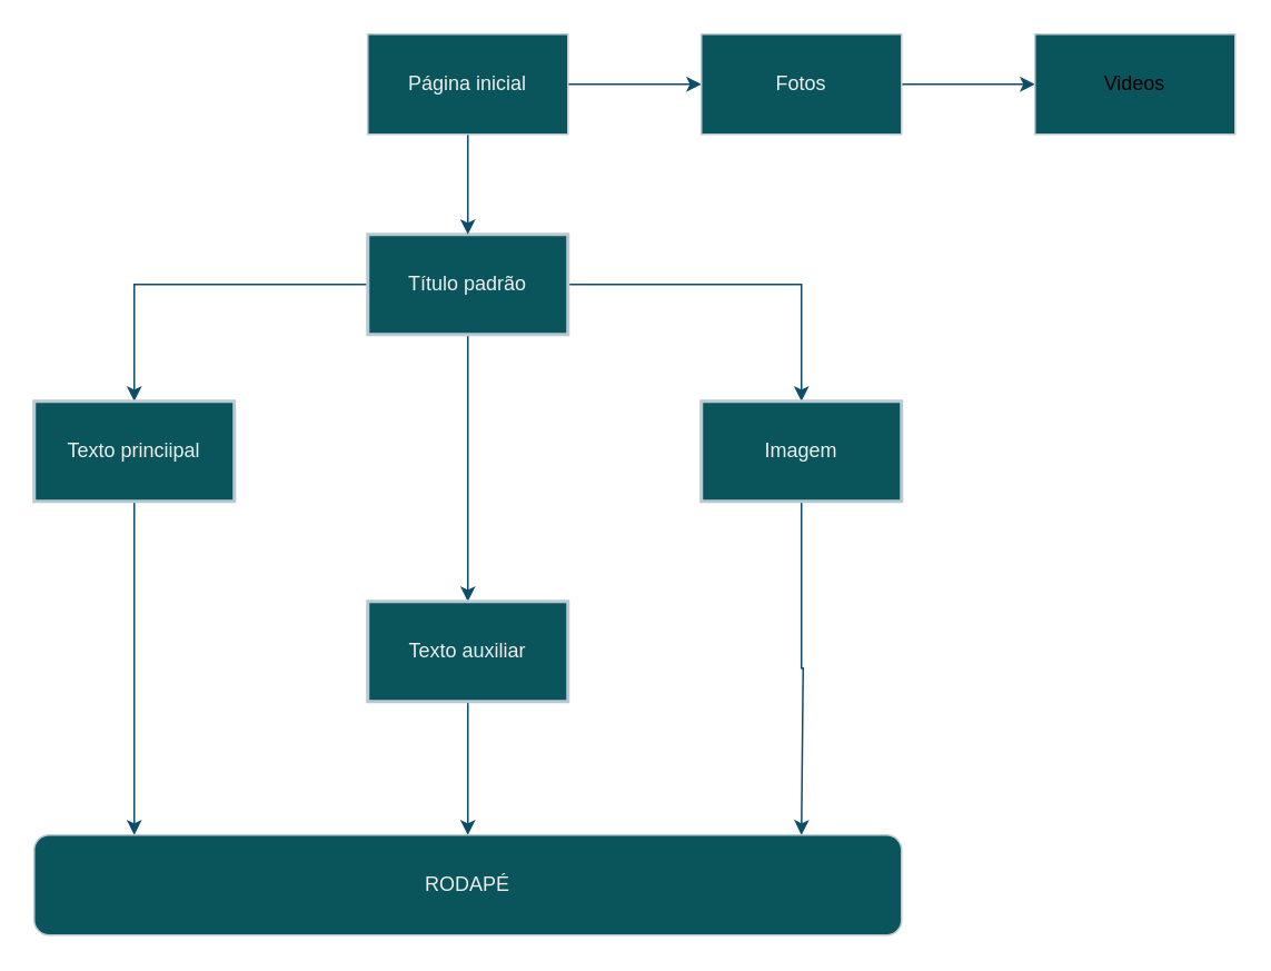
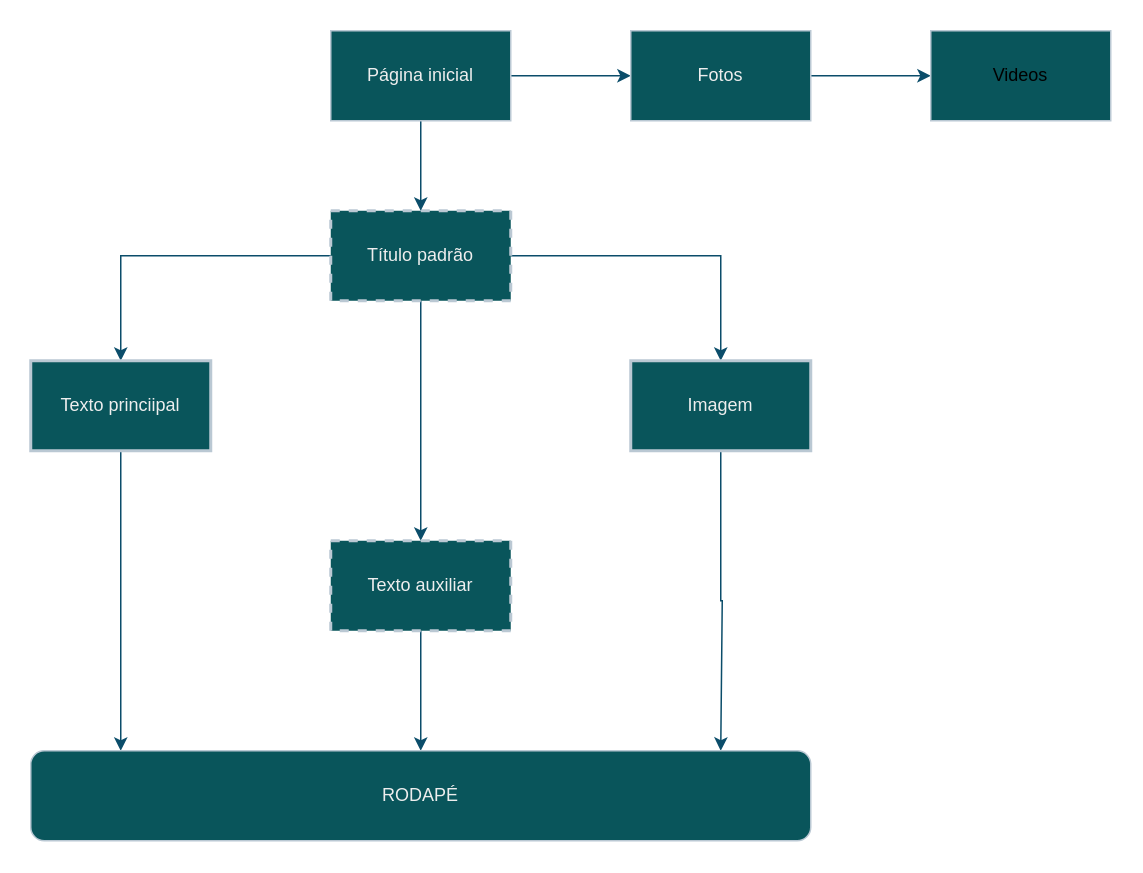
  <mxCell id="0" />
  <mxCell id="1" parent="0" />
  <mxCell id="2" value="" style="edgeStyle=orthogonalEdgeStyle;rounded=0;orthogonalLoop=1;jettySize=auto;html=1;labelBackgroundColor=none;fontColor=default;strokeColor=#0B4D6A;labelPosition=center;verticalLabelPosition=middle;align=center;verticalAlign=middle;" parent="1" source="5" target="18" edge="1"><mxGeometry relative="1" as="geometry" /></mxCell>
  <mxCell id="3" value="" style="edgeStyle=orthogonalEdgeStyle;rounded=0;orthogonalLoop=1;jettySize=auto;html=1;labelBackgroundColor=none;fontColor=default;strokeColor=#0B4D6A;labelPosition=center;verticalLabelPosition=middle;align=center;verticalAlign=middle;" parent="1" source="5" target="8" edge="1"><mxGeometry relative="1" as="geometry" /></mxCell>
  <mxCell id="4" value="" style="edgeStyle=orthogonalEdgeStyle;rounded=0;orthogonalLoop=1;jettySize=auto;html=1;labelBackgroundColor=none;strokeColor=#0B4D6A;fontColor=default;labelPosition=center;verticalLabelPosition=middle;align=center;verticalAlign=middle;" parent="1" source="5" target="10" edge="1"><mxGeometry relative="1" as="geometry" /></mxCell>
- <mxCell id="5" value="Título padrão" style="whiteSpace=wrap;html=1;align=center;strokeWidth=2;rounded=0;labelBackgroundColor=none;fillColor=#09555B;strokeColor=#BAC8D3;fontColor=#EEEEEE;labelPosition=center;verticalLabelPosition=middle;verticalAlign=middle;" parent="1" vertex="1"><mxGeometry x="220" y="140" width="120" height="60" as="geometry" /></mxCell>
+ <mxCell id="5" value="Título padrão" style="whiteSpace=wrap;html=1;align=center;strokeWidth=2;rounded=0;labelBackgroundColor=none;fillColor=#09555B;strokeColor=#BAC8D3;fontColor=#EEEEEE;labelPosition=center;verticalLabelPosition=middle;verticalAlign=middle;dashed=1;" parent="1" vertex="1"><mxGeometry x="220" y="140" width="120" height="60" as="geometry" /></mxCell>
  <mxCell id="6" style="edgeStyle=orthogonalEdgeStyle;rounded=0;orthogonalLoop=1;jettySize=auto;html=1;labelBackgroundColor=none;strokeColor=#0B4D6A;fontColor=default;labelPosition=center;verticalLabelPosition=middle;align=center;verticalAlign=middle;" parent="1" source="18" edge="1"><mxGeometry relative="1" as="geometry"><mxPoint x="80" y="500" as="targetPoint" /><Array as="points"><mxPoint x="80" y="400" /></Array></mxGeometry></mxCell>
  <mxCell id="7" style="edgeStyle=orthogonalEdgeStyle;rounded=0;orthogonalLoop=1;jettySize=auto;html=1;labelBackgroundColor=none;strokeColor=#0B4D6A;fontColor=default;labelPosition=center;verticalLabelPosition=middle;align=center;verticalAlign=middle;" parent="1" source="8" edge="1"><mxGeometry relative="1" as="geometry"><mxPoint x="480" y="500" as="targetPoint" /><Array as="points"><mxPoint x="480" y="400" /><mxPoint x="481" y="400" /></Array></mxGeometry></mxCell>
  <mxCell id="8" value="Imagem" style="whiteSpace=wrap;html=1;align=center;strokeWidth=2;rounded=0;labelBackgroundColor=none;fillColor=#09555B;strokeColor=#BAC8D3;fontColor=#EEEEEE;labelPosition=center;verticalLabelPosition=middle;verticalAlign=middle;" parent="1" vertex="1"><mxGeometry x="420" y="240" width="120" height="60" as="geometry" /></mxCell>
  <mxCell id="9" value="" style="edgeStyle=orthogonalEdgeStyle;rounded=0;orthogonalLoop=1;jettySize=auto;html=1;labelBackgroundColor=none;strokeColor=#0B4D6A;fontColor=default;labelPosition=center;verticalLabelPosition=middle;align=center;verticalAlign=middle;" parent="1" source="10" target="17" edge="1"><mxGeometry relative="1" as="geometry" /></mxCell>
- <mxCell id="10" value="Texto auxiliar" style="whiteSpace=wrap;html=1;align=center;strokeWidth=2;rounded=0;labelBackgroundColor=none;fillColor=#09555B;strokeColor=#BAC8D3;fontColor=#EEEEEE;labelPosition=center;verticalLabelPosition=middle;verticalAlign=middle;" parent="1" vertex="1"><mxGeometry x="220" y="360" width="120" height="60" as="geometry" /></mxCell>
+ <mxCell id="10" value="Texto auxiliar" style="whiteSpace=wrap;html=1;align=center;strokeWidth=2;rounded=0;labelBackgroundColor=none;fillColor=#09555B;strokeColor=#BAC8D3;fontColor=#EEEEEE;labelPosition=center;verticalLabelPosition=middle;verticalAlign=middle;dashed=1;" parent="1" vertex="1"><mxGeometry x="220" y="360" width="120" height="60" as="geometry" /></mxCell>
  <mxCell id="11" value="" style="edgeStyle=orthogonalEdgeStyle;rounded=0;orthogonalLoop=1;jettySize=auto;html=1;labelBackgroundColor=none;strokeColor=#0B4D6A;fontColor=default;labelPosition=center;verticalLabelPosition=middle;align=center;verticalAlign=middle;" parent="1" source="13" target="15" edge="1"><mxGeometry relative="1" as="geometry" /></mxCell>
  <mxCell id="12" value="" style="edgeStyle=orthogonalEdgeStyle;rounded=0;orthogonalLoop=1;jettySize=auto;html=1;labelBackgroundColor=none;strokeColor=#0B4D6A;fontColor=default;labelPosition=center;verticalLabelPosition=middle;align=center;verticalAlign=middle;" parent="1" source="13" target="5" edge="1"><mxGeometry relative="1" as="geometry" /></mxCell>
  <mxCell id="13" value="Página inicial" style="rounded=0;whiteSpace=wrap;html=1;labelBackgroundColor=none;fillColor=#09555B;strokeColor=#BAC8D3;fontColor=#EEEEEE;labelPosition=center;verticalLabelPosition=middle;align=center;verticalAlign=middle;" parent="1" vertex="1"><mxGeometry x="220" y="20" width="120" height="60" as="geometry" /></mxCell>
  <mxCell id="14" value="" style="edgeStyle=orthogonalEdgeStyle;rounded=0;orthogonalLoop=1;jettySize=auto;html=1;labelBackgroundColor=none;strokeColor=#0B4D6A;fontColor=default;labelPosition=center;verticalLabelPosition=middle;align=center;verticalAlign=middle;" parent="1" source="15" target="16" edge="1"><mxGeometry relative="1" as="geometry" /></mxCell>
  <mxCell id="15" value="Fotos" style="rounded=0;whiteSpace=wrap;html=1;labelBackgroundColor=none;fillColor=#09555B;strokeColor=#BAC8D3;fontColor=#EEEEEE;labelPosition=center;verticalLabelPosition=middle;align=center;verticalAlign=middle;" parent="1" vertex="1"><mxGeometry x="420" y="20" width="120" height="60" as="geometry" /></mxCell>
  <mxCell id="16" value="Videos" style="rounded=0;labelBackgroundColor=none;fillColor=#09555B;strokeColor=#BAC8D3;fontColor=default;labelPosition=center;verticalLabelPosition=middle;align=center;verticalAlign=middle;labelBorderColor=none;whiteSpace=wrap;html=1;" parent="1" vertex="1"><mxGeometry x="620" y="20" width="120" height="60" as="geometry" /></mxCell>
  <mxCell id="17" value="RODAPÉ" style="rounded=1;whiteSpace=wrap;html=1;labelBackgroundColor=none;fillColor=#09555B;strokeColor=#BAC8D3;fontColor=#EEEEEE;labelPosition=center;verticalLabelPosition=middle;align=center;verticalAlign=middle;" parent="1" vertex="1"><mxGeometry x="20" y="500" width="520" height="60" as="geometry" /></mxCell>
  <mxCell id="18" value="Texto princiipal" style="whiteSpace=wrap;html=1;align=center;strokeWidth=2;rounded=0;labelBackgroundColor=none;fillColor=#09555B;strokeColor=#BAC8D3;fontColor=#EEEEEE;labelPosition=center;verticalLabelPosition=middle;verticalAlign=middle;" parent="1" vertex="1"><mxGeometry x="20" y="240" width="120" height="60" as="geometry" /></mxCell>
